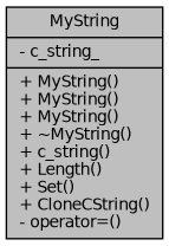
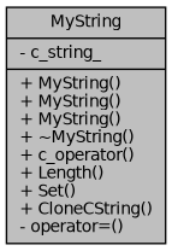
  digraph {
-   n1 [color=black fillcolor=grey75 fontcolor=black fontname=Helvetica fontsize=10 height=0.2 label="{MyString\n|- c_string_\l|+ MyString()\l+ MyString()\l+ MyString()\l+ ~MyString()\l+ c_string()\l+ Length()\l+ Set()\l+ CloneCString()\l- operator=()\l}" shape=record style=filled width=0.4]
+   n1 [color=black fillcolor=grey75 fontcolor=black fontname=Helvetica fontsize=10 height=0.2 label="{MyString\n|- c_string_\l|+ MyString()\l+ MyString()\l+ MyString()\l+ ~MyString()\l+ c_operator()\l+ Length()\l+ Set()\l+ CloneCString()\l- operator=()\l}" shape=record style=filled width=0.4]
  }
